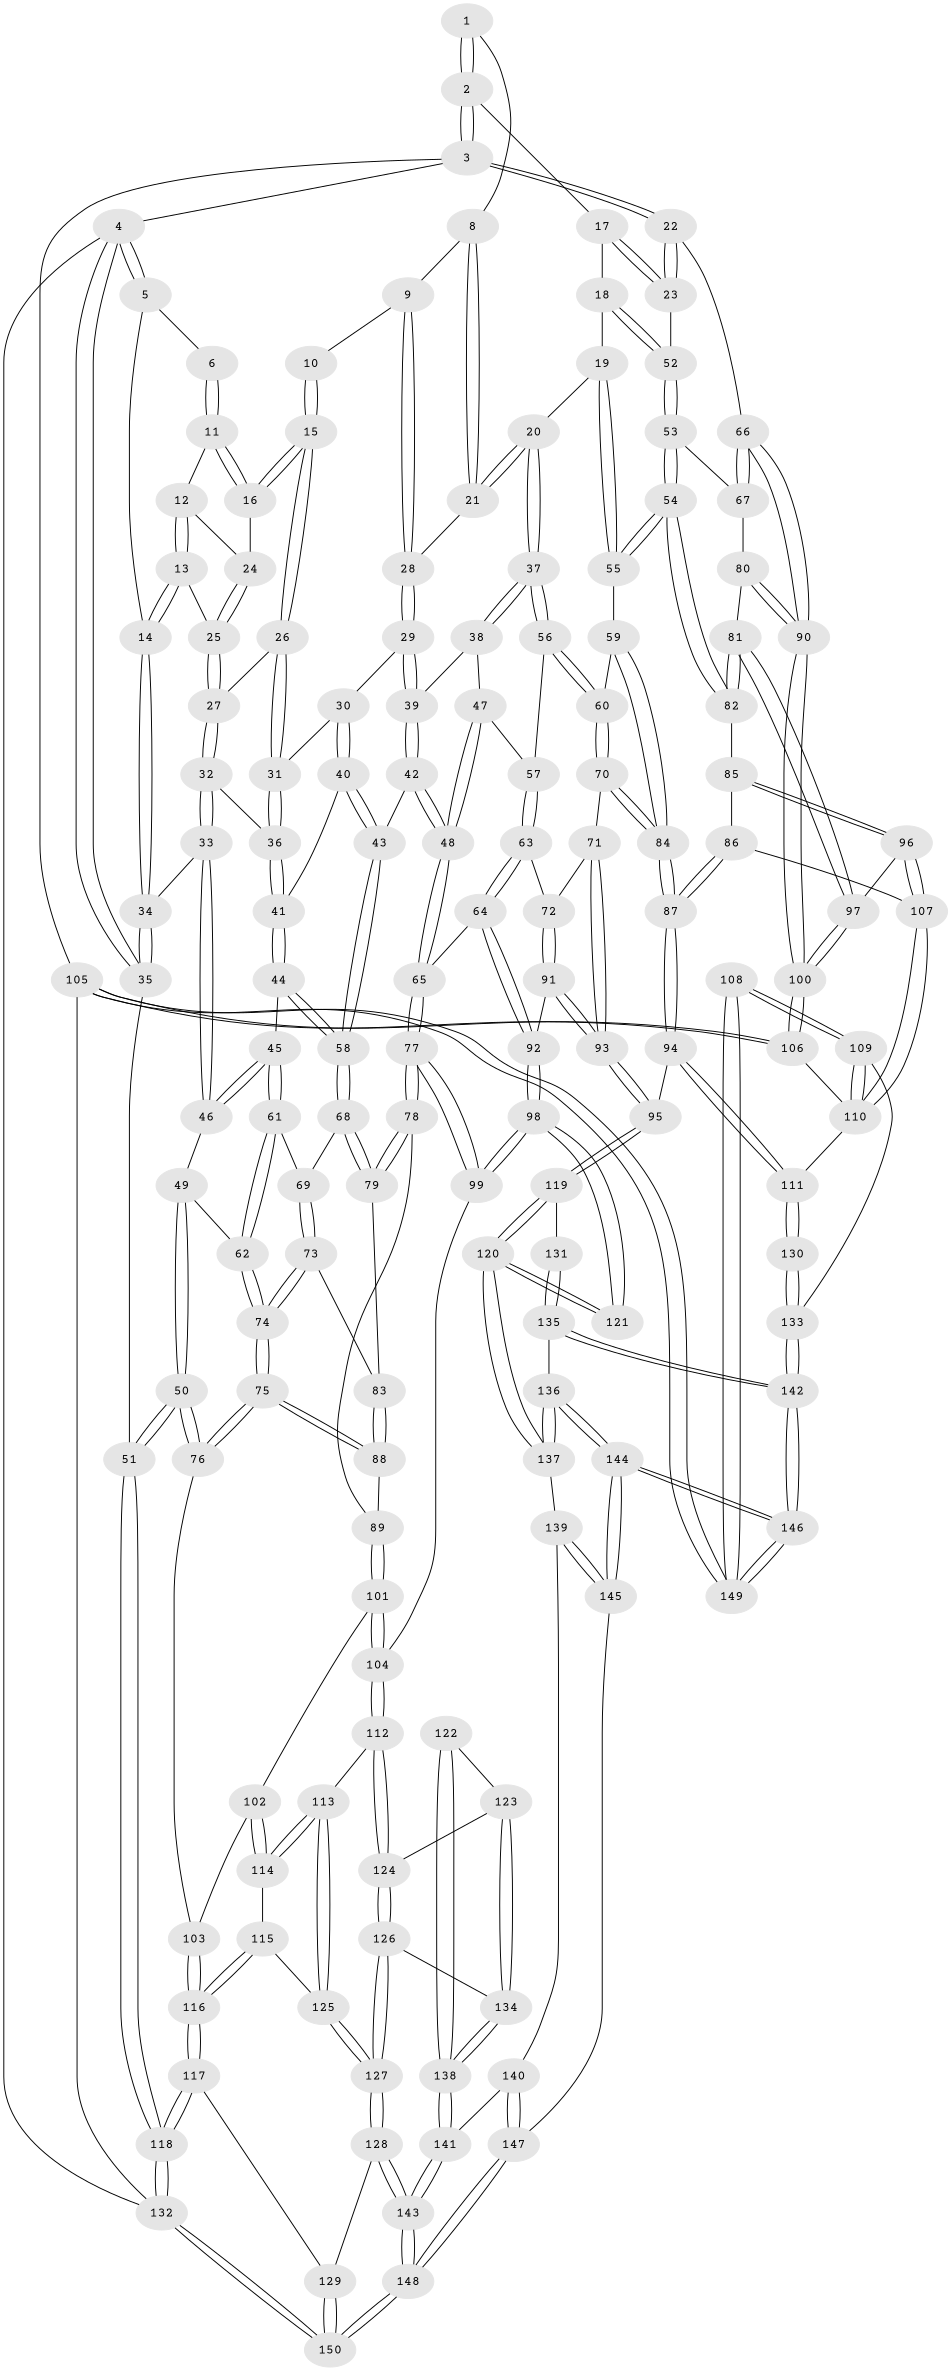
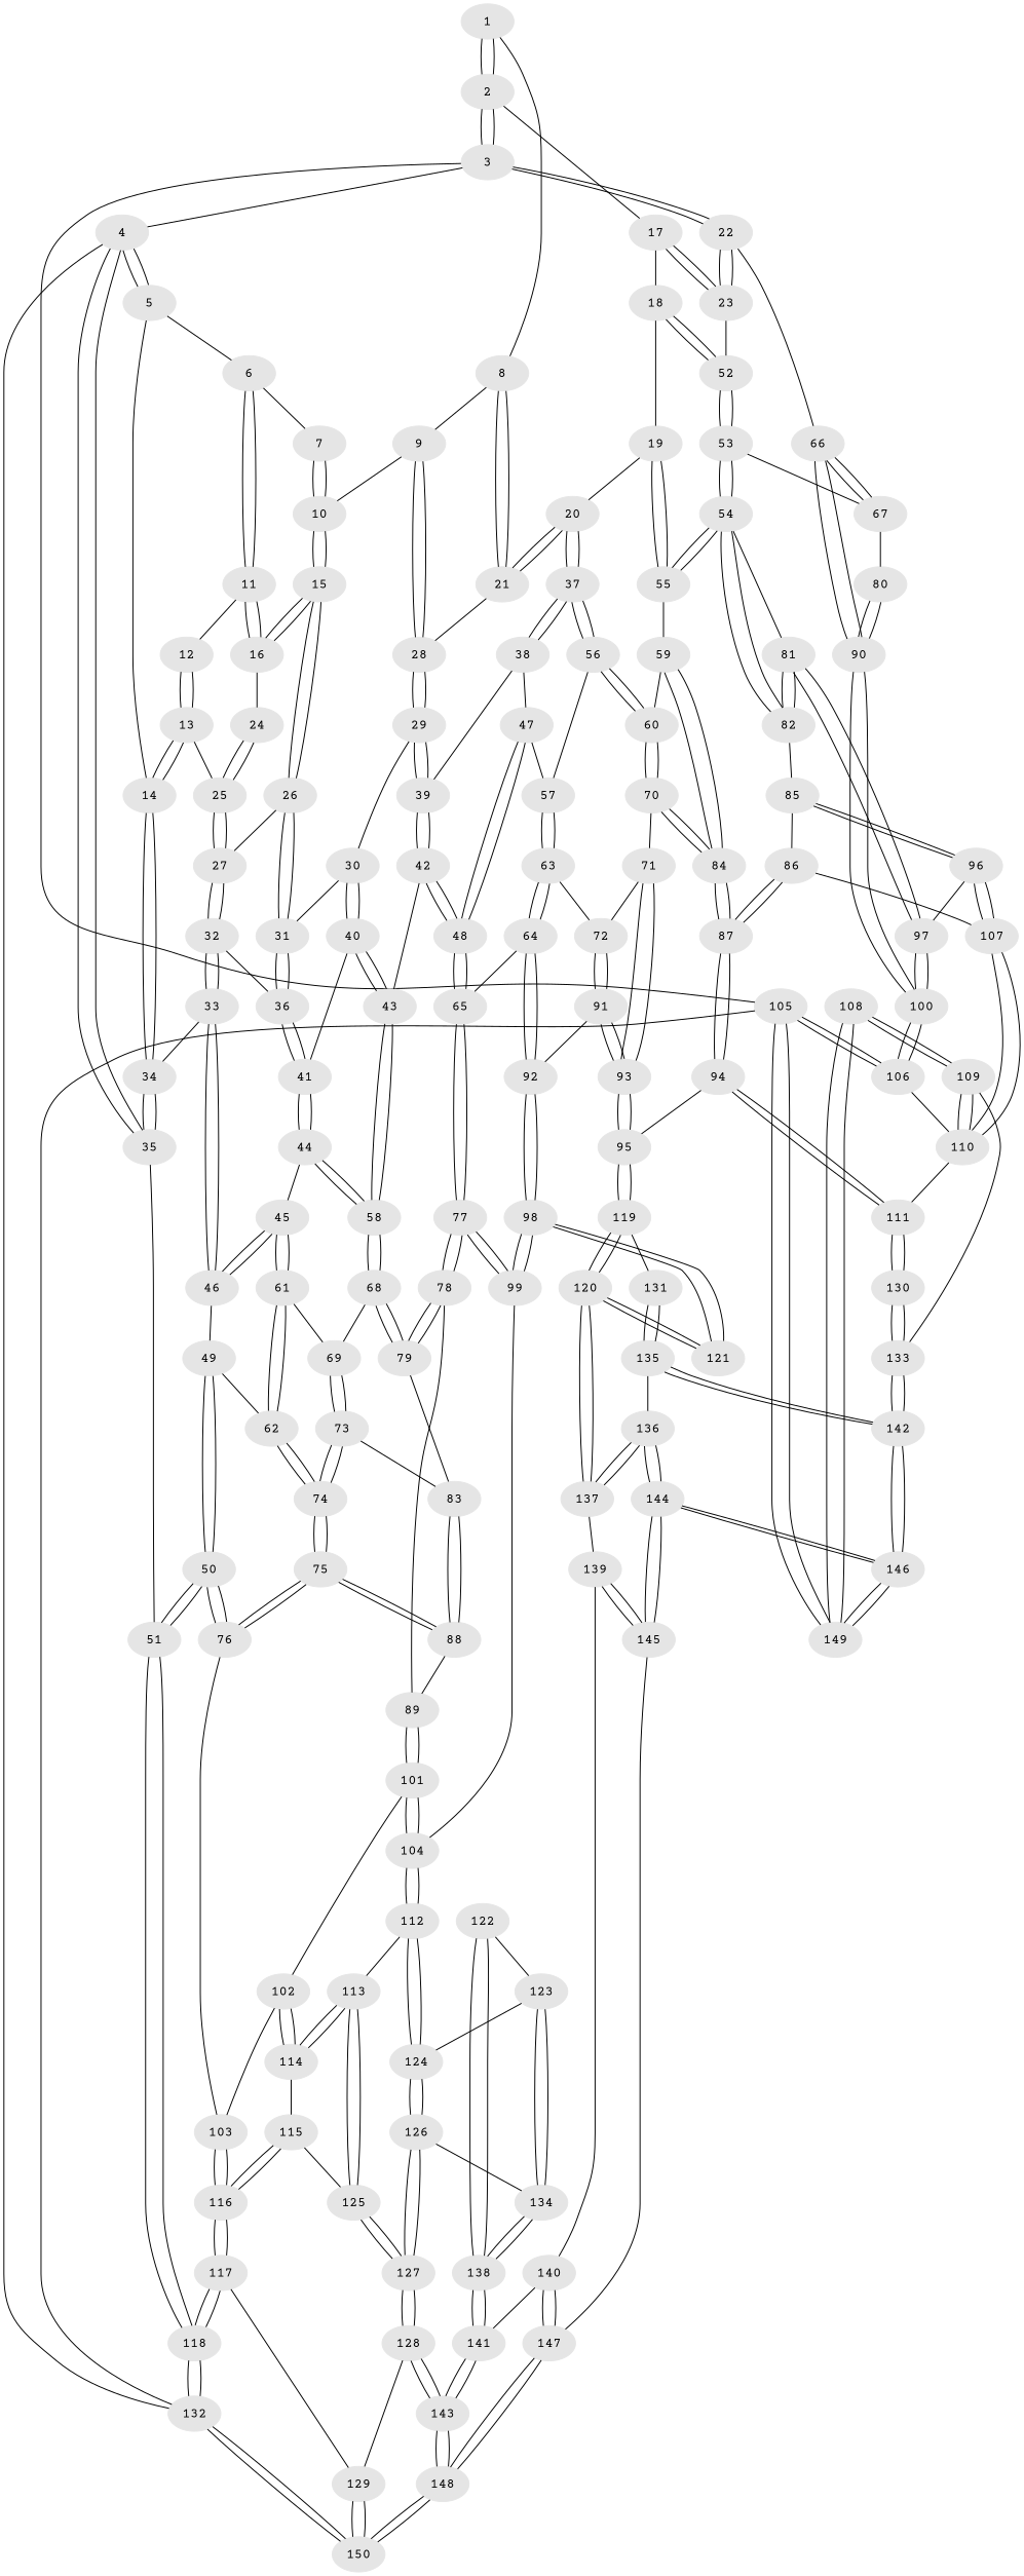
  graph {
    fontname="Courier Prime"
    node [color=gray90 fontname="Courier Prime" style=filled]
    edge [fontname="Courier Prime"]
    1
    2
    8
    3
    17
    9
    21
    4
    22
    105
    18
    23
    5
    35
    132
    66
    106
    149
    6
    14
    51
    150
+   7
    11
    34
    10
    12
    16
    15
    28
    29
    26
    13
    24
    25
    27
    31
    19
    52
    20
    55
    53
    37
    59
    38
    56
    67
    90
    32
    36
    33
    30
    39
    40
    42
    41
    43
    46
    49
    118
    44
    47
    57
    60
    48
    58
    45
    65
    68
    61
    62
    69
    50
    63
    77
    76
    74
    103
    54
    82
    80
    85
    84
    70
    64
    72
    79
    87
    71
    73
    75
    92
    91
    98
    78
    99
    100
    81
    83
    93
    95
    88
    89
    116
    104
    101
    97
    86
    96
    94
    107
    110
    111
    102
    121
    119
    130
    120
    131
    112
    114
    115
    117
    113
    124
    108
    109
    133
    142
    125
    126
    127
    129
    137
    135
    139
    122
    123
    138
    134
    141
    128
    143
    148
    136
    146
    144
    145
    140
    147
    1 -- 2
    1 -- 2
    1 -- 8
    2 -- 3
    2 -- 3
    2 -- 17
    8 -- 9
    8 -- 21
    8 -- 21
    3 -- 4
    3 -- 22
    3 -- 22
    3 -- 105
    17 -- 18
    17 -- 23
    17 -- 23
    9 -- 10
    9 -- 28
    9 -- 28
    21 -- 28
    4 -- 5
    4 -- 5
    4 -- 35
    4 -- 35
    4 -- 132
    22 -- 23
    22 -- 23
    22 -- 66
    105 -- 132
    105 -- 106
    105 -- 106
    105 -- 149
    105 -- 149
    18 -- 19
    18 -- 52
    18 -- 52
    23 -- 52
    5 -- 6
    5 -- 14
    35 -- 51
    132 -- 150
    132 -- 150
    66 -- 67
    66 -- 67
    66 -- 90
    66 -- 90
    106 -- 110
+   6 -- 7
    6 -- 11
    6 -- 11
    14 -- 34
    14 -- 34
    51 -- 118
    51 -- 118
+   7 -- 10
+   7 -- 10
    11 -- 12
    11 -- 16
    11 -- 16
    34 -- 35
    34 -- 35
    10 -- 15
    10 -- 15
    12 -- 13
    12 -- 13
-   12 -- 24
    16 -- 24
    15 -- 16
    15 -- 16
    15 -- 26
    15 -- 26
    28 -- 29
    28 -- 29
    29 -- 30
    29 -- 39
    29 -- 39
    26 -- 27
    26 -- 31
    26 -- 31
    13 -- 14
    13 -- 14
    13 -- 25
    24 -- 25
    24 -- 25
    25 -- 27
    25 -- 27
    27 -- 32
    27 -- 32
    31 -- 36
    31 -- 36
    19 -- 20
    19 -- 55
    19 -- 55
    52 -- 53
    52 -- 53
    20 -- 21
    20 -- 21
    20 -- 37
    20 -- 37
    55 -- 59
    53 -- 67
    53 -- 54
    53 -- 54
    37 -- 38
    37 -- 38
    37 -- 56
    37 -- 56
    59 -- 60
    59 -- 84
    59 -- 84
    38 -- 39
    38 -- 47
    56 -- 57
    56 -- 60
    56 -- 60
    67 -- 80
    90 -- 100
    90 -- 100
    32 -- 36
    32 -- 33
    32 -- 33
    36 -- 41
    36 -- 41
    33 -- 34
    33 -- 46
    33 -- 46
    30 -- 31
    30 -- 40
    30 -- 40
    39 -- 42
    39 -- 42
    40 -- 41
    40 -- 43
    40 -- 43
    42 -- 43
    42 -- 48
    42 -- 48
    41 -- 44
    41 -- 44
    43 -- 58
    43 -- 58
    46 -- 49
    49 -- 62
    49 -- 50
    49 -- 50
    118 -- 132
    118 -- 132
    44 -- 58
    44 -- 58
    44 -- 45
    47 -- 57
    47 -- 48
    47 -- 48
    57 -- 63
    57 -- 63
    60 -- 70
    60 -- 70
    48 -- 65
    48 -- 65
    58 -- 68
    58 -- 68
    45 -- 46
    45 -- 46
    45 -- 61
    45 -- 61
    65 -- 77
    65 -- 77
    68 -- 69
    68 -- 79
    68 -- 79
    61 -- 62
    61 -- 62
    61 -- 69
    62 -- 74
    62 -- 74
    69 -- 73
    69 -- 73
    50 -- 51
    50 -- 51
    50 -- 76
    50 -- 76
    63 -- 64
    63 -- 64
    63 -- 72
    77 -- 78
    77 -- 78
    77 -- 99
    77 -- 99
    76 -- 103
    74 -- 75
    74 -- 75
    103 -- 116
    103 -- 116
    54 -- 55
    54 -- 55
    54 -- 82
    54 -- 82
    82 -- 85
    80 -- 90
    80 -- 90
-   80 -- 81
+   54 -- 81
    85 -- 86
    85 -- 96
    85 -- 96
    84 -- 87
    84 -- 87
    70 -- 84
    70 -- 84
    70 -- 71
    64 -- 65
    64 -- 92
    64 -- 92
    72 -- 91
    72 -- 91
    79 -- 83
    87 -- 94
    87 -- 94
    71 -- 72
    71 -- 93
    71 -- 93
    73 -- 74
    73 -- 74
    73 -- 83
    75 -- 76
    75 -- 76
    75 -- 88
    75 -- 88
    92 -- 98
    92 -- 98
    91 -- 92
    91 -- 93
    91 -- 93
    98 -- 99
    98 -- 99
    98 -- 121
    98 -- 121
    78 -- 79
    78 -- 79
    78 -- 89
    99 -- 104
    100 -- 106
    100 -- 106
    81 -- 82
    81 -- 82
    81 -- 97
    81 -- 97
    83 -- 88
    83 -- 88
    93 -- 95
    93 -- 95
    95 -- 119
    95 -- 119
    88 -- 89
    89 -- 101
    89 -- 101
    116 -- 117
    116 -- 117
    104 -- 112
    104 -- 112
    101 -- 104
    101 -- 104
    101 -- 102
    97 -- 100
    97 -- 100
    86 -- 87
    86 -- 87
    86 -- 107
    96 -- 97
    96 -- 107
    96 -- 107
    94 -- 95
    94 -- 111
    94 -- 111
    107 -- 110
    107 -- 110
    110 -- 111
    111 -- 130
    111 -- 130
    102 -- 103
    102 -- 114
    102 -- 114
    119 -- 120
    119 -- 120
    119 -- 131
    130 -- 133
    130 -- 133
    120 -- 121
    120 -- 121
    120 -- 137
    120 -- 137
    131 -- 135
    131 -- 135
    112 -- 113
    112 -- 124
    112 -- 124
    114 -- 115
    115 -- 116
    115 -- 116
    115 -- 125
    117 -- 118
    117 -- 118
    117 -- 129
    113 -- 114
    113 -- 114
    113 -- 125
    113 -- 125
    124 -- 126
    124 -- 126
    108 -- 149
    108 -- 149
    108 -- 109
    108 -- 109
    109 -- 110
    109 -- 110
    109 -- 133
    133 -- 142
    133 -- 142
    142 -- 146
    142 -- 146
    125 -- 127
    125 -- 127
    126 -- 127
    126 -- 127
    126 -- 134
    127 -- 128
    127 -- 128
    129 -- 150
    129 -- 150
    137 -- 139
    135 -- 142
    135 -- 142
    135 -- 136
    139 -- 145
    139 -- 145
    139 -- 140
    122 -- 123
    122 -- 138
    122 -- 138
    123 -- 124
    123 -- 134
    123 -- 134
    138 -- 141
    138 -- 141
    134 -- 138
    134 -- 138
    141 -- 143
    141 -- 143
    128 -- 129
    128 -- 143
    128 -- 143
    143 -- 148
    143 -- 148
    148 -- 150
    148 -- 150
    136 -- 137
    136 -- 137
    136 -- 144
    136 -- 144
    146 -- 149
    146 -- 149
    144 -- 146
    144 -- 146
    144 -- 145
    144 -- 145
    145 -- 147
    140 -- 141
    140 -- 147
    140 -- 147
    147 -- 148
    147 -- 148
  }
